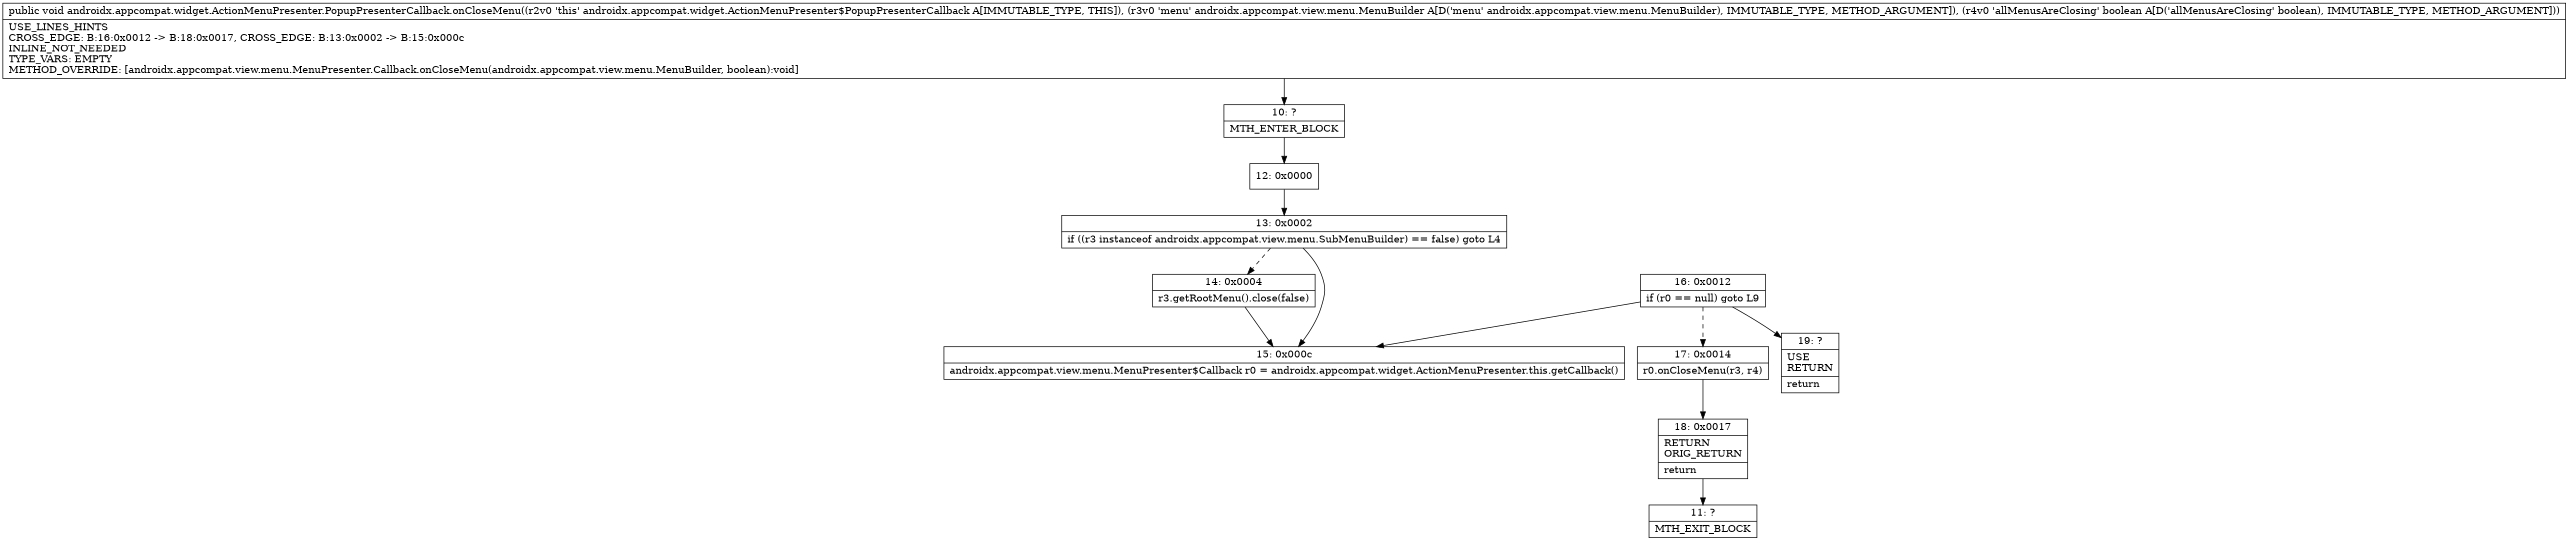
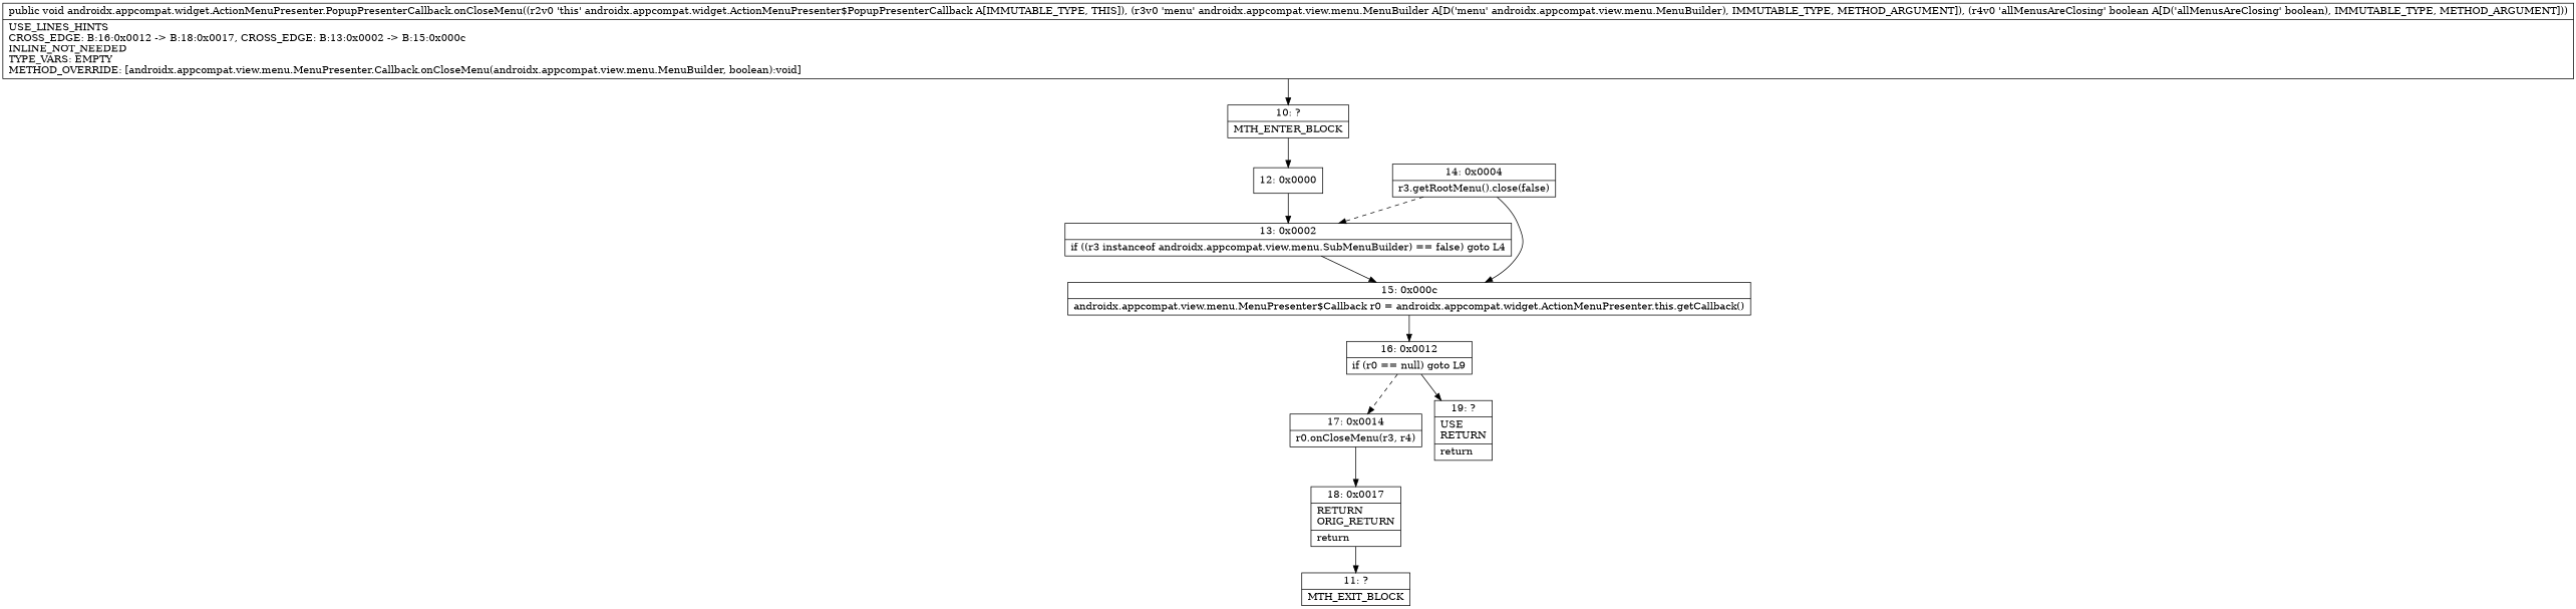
  digraph {
    node [shape=record]
    n1 [label="{10\:\ ?|MTH_ENTER_BLOCK\l}"]
    n2 [label="{12\:\ 0x0000}"]
    n3 [label="{13\:\ 0x0002|if ((r3 instanceof androidx.appcompat.view.menu.SubMenuBuilder) == false) goto L4\l}"]
    n4 [label="{14\:\ 0x0004|r3.getRootMenu().close(false)\l}"]
    n5 [label="{15\:\ 0x000c|androidx.appcompat.view.menu.MenuPresenter$Callback r0 = androidx.appcompat.widget.ActionMenuPresenter.this.getCallback()\l}"]
    n6 [label="{16\:\ 0x0012|if (r0 == null) goto L9\l}"]
    n7 [label="{17\:\ 0x0014|r0.onCloseMenu(r3, r4)\l}"]
    n8 [label="{19\:\ ?|USE\lRETURN\l|return\l}"]
    n9 [label="{18\:\ 0x0017|RETURN\lORIG_RETURN\l|return\l}"]
    n10 [label="{11\:\ ?|MTH_EXIT_BLOCK\l}"]
    n11 [label="{public void androidx.appcompat.widget.ActionMenuPresenter.PopupPresenterCallback.onCloseMenu((r2v0 'this' androidx.appcompat.widget.ActionMenuPresenter$PopupPresenterCallback A[IMMUTABLE_TYPE, THIS]), (r3v0 'menu' androidx.appcompat.view.menu.MenuBuilder A[D('menu' androidx.appcompat.view.menu.MenuBuilder), IMMUTABLE_TYPE, METHOD_ARGUMENT]), (r4v0 'allMenusAreClosing' boolean A[D('allMenusAreClosing' boolean), IMMUTABLE_TYPE, METHOD_ARGUMENT]))  | USE_LINES_HINTS\lCROSS_EDGE: B:16:0x0012 \-\> B:18:0x0017, CROSS_EDGE: B:13:0x0002 \-\> B:15:0x000c\lINLINE_NOT_NEEDED\lTYPE_VARS: EMPTY\lMETHOD_OVERRIDE: [androidx.appcompat.view.menu.MenuPresenter.Callback.onCloseMenu(androidx.appcompat.view.menu.MenuBuilder, boolean):void]\l}"]
    n1 -> n2
    n2 -> n3
-   n3 -> n4 [style=dashed]
+   n4 -> n3 [style=dashed]
    n3 -> n5
    n4 -> n5
-   n6 -> n5
+   n5 -> n6
    n6 -> n7 [style=dashed]
    n6 -> n8
    n7 -> n9
    n9 -> n10
    n11 -> n1
  }
